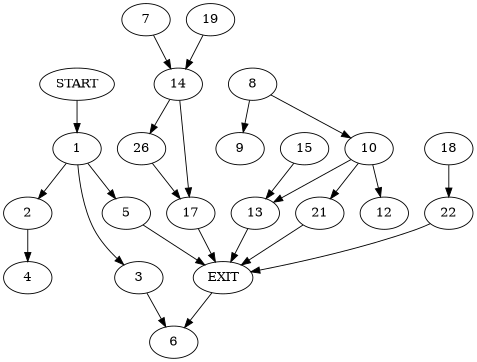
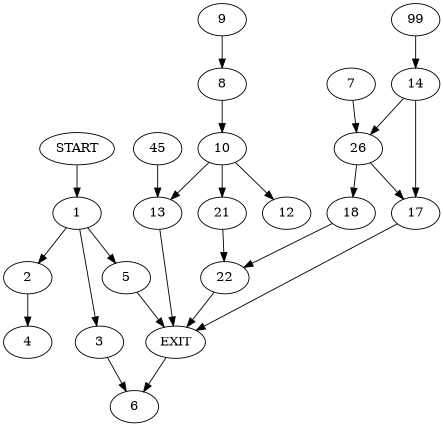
  digraph {
    n1 [label=START]
    1
    2
    3
    5
    n6 [label=EXIT]
    6
    4
    7
    14
    8
    9
    10
    n14 [label=26]
    17
    13
    n17 [label=21]
    12
-   15
+   15 [label=45]
    18
    n21 [label=22]
-   19
+   19 [label=99]
    n1 -> 1
    1 -> 2
    1 -> 3
    1 -> 5
    2 -> 4
    3 -> 6
    5 -> n6
    n6 -> 6
-   7 -> 14
+   7 -> n14
    14 -> n14
    14 -> 17
-   8 -> 9
+   9 -> 8
    8 -> 10
    10 -> 13
    10 -> n17
    10 -> 12
    n14 -> 17
+   n14 -> 18
    17 -> n6
    13 -> n6
-   n17 -> n6
+   n17 -> n21
    15 -> 13
    18 -> n21
    n21 -> n6
    19 -> 14
  }
